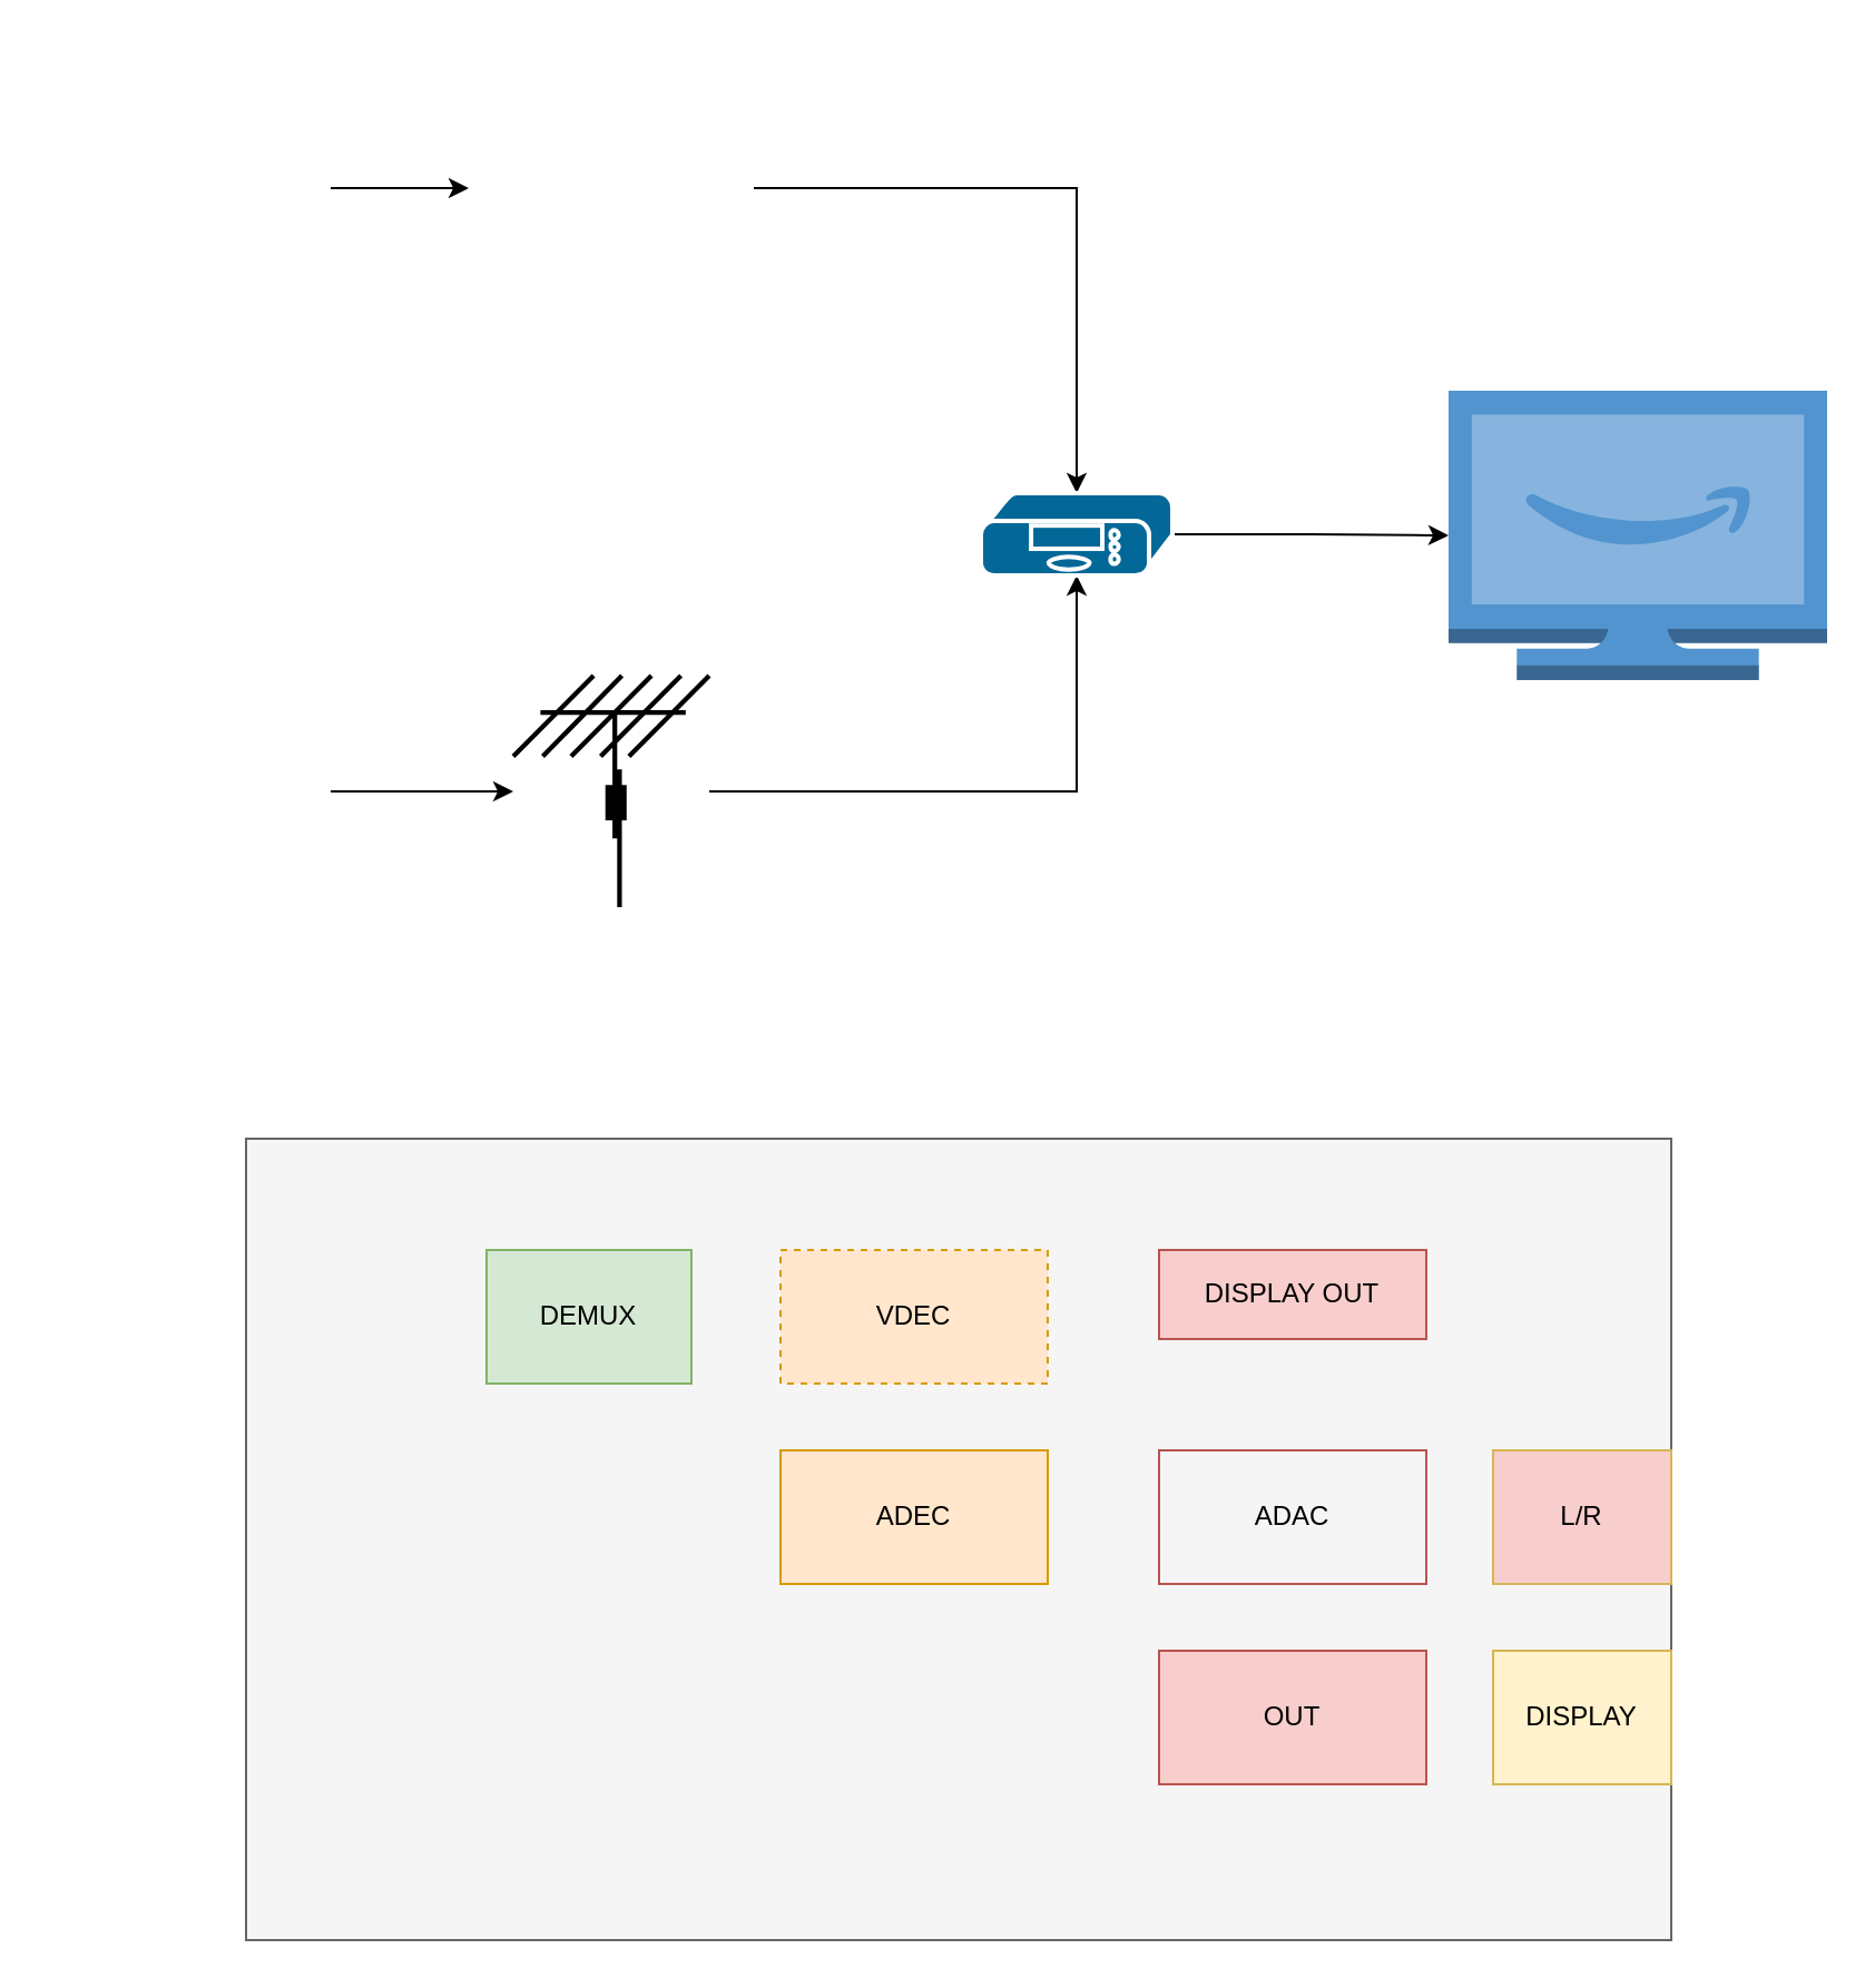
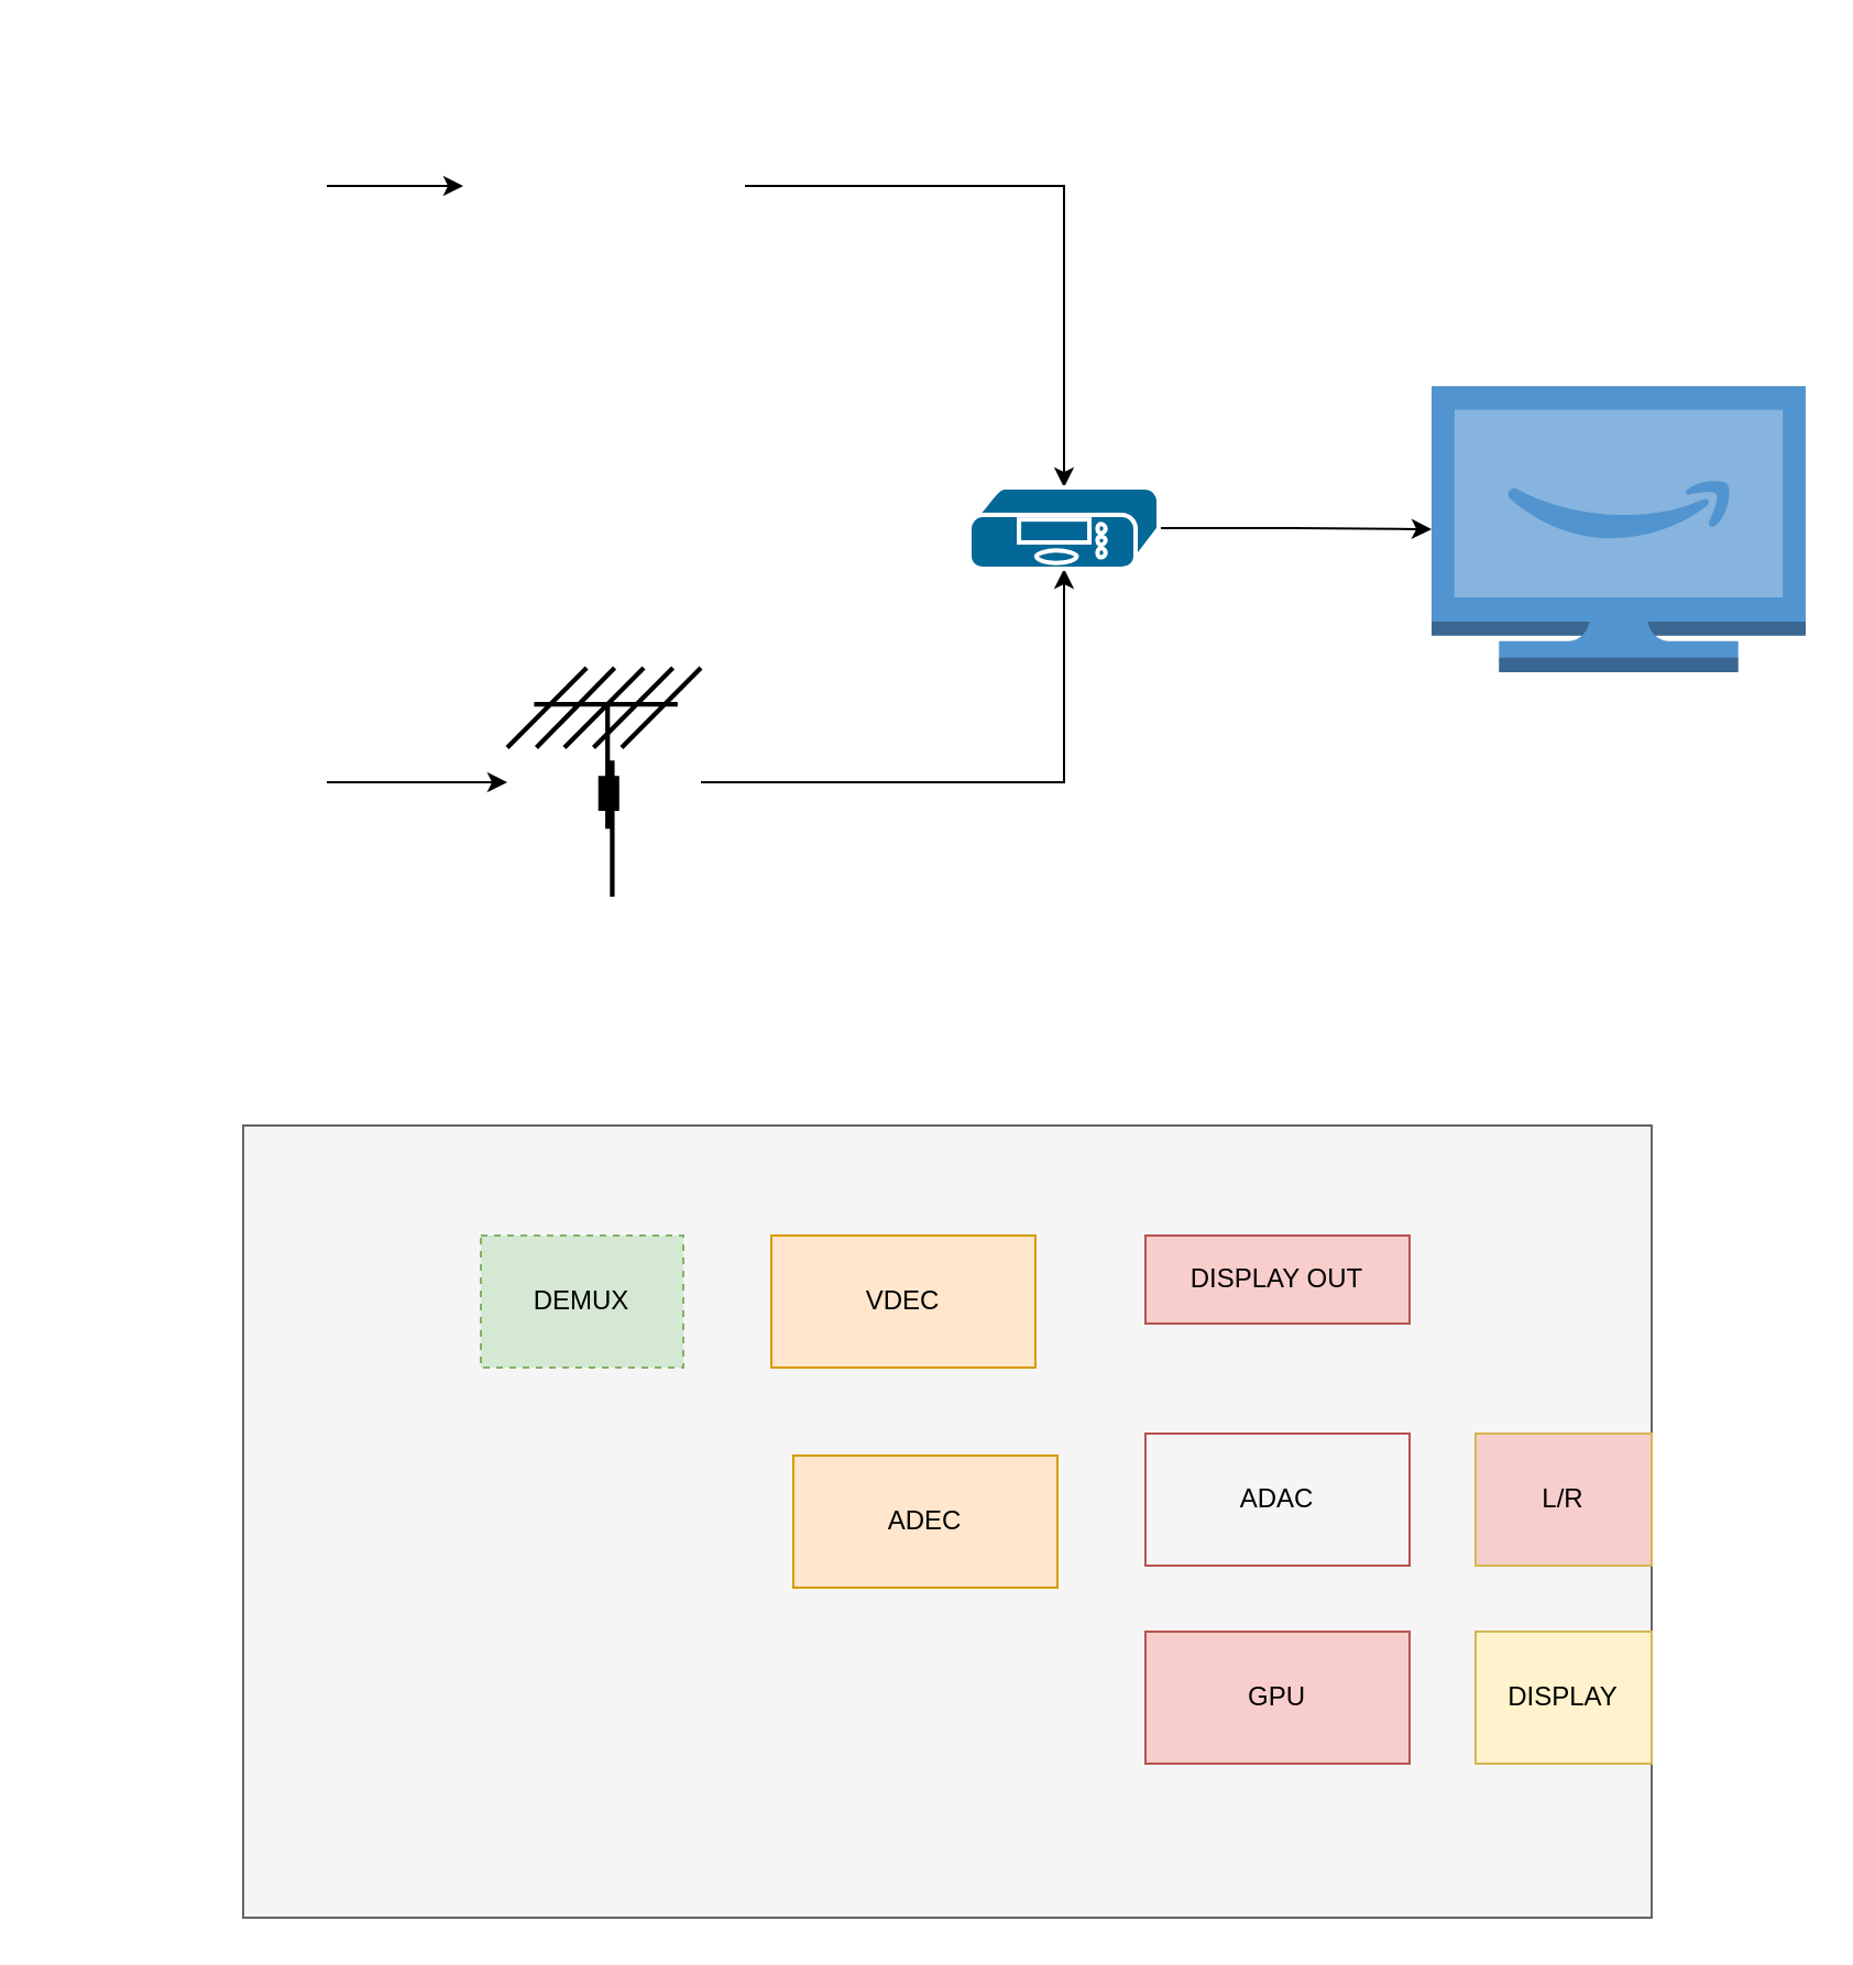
  <mxCell id="0" />
  <mxCell id="1" parent="0" />
  <mxCell id="2" value="" style="edgeStyle=orthogonalEdgeStyle;rounded=0;orthogonalLoop=1;jettySize=auto;html=1;" edge="1" parent="1" source="3" target="9"><mxGeometry relative="1" as="geometry" /></mxCell>
  <mxCell id="3" value="" style="shape=image;html=1;verticalAlign=top;verticalLabelPosition=bottom;labelBackgroundColor=#ffffff;imageAspect=0;aspect=fixed;image=https://cdn0.iconfinder.com/data/icons/call-center-and-service/32/44-Antenna-128.png" vertex="1" parent="1"><mxGeometry x="20" y="291" width="128" height="128" as="geometry" /></mxCell>
  <mxCell id="4" value="" style="edgeStyle=orthogonalEdgeStyle;rounded=0;orthogonalLoop=1;jettySize=auto;html=1;" edge="1" parent="1" source="5" target="7"><mxGeometry relative="1" as="geometry" /></mxCell>
  <mxCell id="5" value="" style="shape=image;html=1;verticalAlign=top;verticalLabelPosition=bottom;labelBackgroundColor=#ffffff;imageAspect=0;aspect=fixed;image=https://cdn0.iconfinder.com/data/icons/media-technology-1/512/satellite-128.png" vertex="1" parent="1"><mxGeometry x="20" y="20" width="128" height="128" as="geometry" /></mxCell>
  <mxCell id="6" style="edgeStyle=orthogonalEdgeStyle;rounded=0;orthogonalLoop=1;jettySize=auto;html=1;entryX=0.5;entryY=0;entryDx=0;entryDy=0;entryPerimeter=0;" edge="1" parent="1" source="7" target="11"><mxGeometry relative="1" as="geometry" /></mxCell>
  <mxCell id="7" value="" style="shape=image;html=1;verticalAlign=top;verticalLabelPosition=bottom;labelBackgroundColor=#ffffff;imageAspect=0;aspect=fixed;image=https://cdn2.iconfinder.com/data/icons/web-development-and-studio/512/44_satellite_antenna_radar_space_dish_space-128.png" vertex="1" parent="1"><mxGeometry x="210" y="20" width="128" height="128" as="geometry" /></mxCell>
  <mxCell id="8" style="edgeStyle=orthogonalEdgeStyle;rounded=0;orthogonalLoop=1;jettySize=auto;html=1;entryX=0.5;entryY=1;entryDx=0;entryDy=0;entryPerimeter=0;" edge="1" parent="1" source="9" target="11"><mxGeometry relative="1" as="geometry" /></mxCell>
  <mxCell id="9" value="" style="shape=mxgraph.cisco.wireless.antenna;html=1;dashed=0;fillColor=#036897;strokeColor=#ffffff;strokeWidth=2;verticalLabelPosition=bottom;verticalAlign=top" vertex="1" parent="1"><mxGeometry x="230" y="303" width="88" height="104" as="geometry" /></mxCell>
  <mxCell id="10" value="" style="edgeStyle=orthogonalEdgeStyle;rounded=0;orthogonalLoop=1;jettySize=auto;html=1;" edge="1" parent="1" source="11" target="12"><mxGeometry relative="1" as="geometry" /></mxCell>
  <mxCell id="11" value="" style="shape=mxgraph.cisco.misc.stb;html=1;dashed=0;fillColor=#036897;strokeColor=#ffffff;strokeWidth=2;verticalLabelPosition=bottom;verticalAlign=top" vertex="1" parent="1"><mxGeometry x="440" y="221" width="86" height="37" as="geometry" /></mxCell>
  <mxCell id="12" value="" style="outlineConnect=0;dashed=0;verticalLabelPosition=bottom;verticalAlign=top;align=center;html=1;shape=mxgraph.aws3.fire_tv;fillColor=#5294CF;gradientColor=none;" vertex="1" parent="1"><mxGeometry x="650" y="175" width="170" height="130" as="geometry" /></mxCell>
  <mxCell id="13" value="" style="rounded=0;whiteSpace=wrap;html=1;fillColor=#f5f5f5;strokeColor=#666666;fontColor=#333333;" vertex="1" parent="1"><mxGeometry x="110" y="511" width="640" height="360" as="geometry" /></mxCell>
- <mxCell id="14" value="DEMUX" style="rounded=0;whiteSpace=wrap;html=1;fillColor=#d5e8d4;strokeColor=#82b366;" vertex="1" parent="1"><mxGeometry x="218" y="561" width="92" height="60" as="geometry" /></mxCell>
- <mxCell id="15" value="ADEC" style="rounded=0;whiteSpace=wrap;html=1;fillColor=#ffe6cc;strokeColor=#d79b00;" vertex="1" parent="1"><mxGeometry x="350" y="651" width="120" height="60" as="geometry" /></mxCell>
- <mxCell id="16" value="VDEC" style="rounded=0;whiteSpace=wrap;html=1;fillColor=#ffe6cc;strokeColor=#d79b00;dashed=1;" vertex="1" parent="1"><mxGeometry x="350" y="561" width="120" height="60" as="geometry" /></mxCell>
+ <mxCell id="14" value="DEMUX" style="rounded=0;whiteSpace=wrap;html=1;fillColor=#d5e8d4;strokeColor=#82b366;dashed=1;" vertex="1" parent="1"><mxGeometry x="218" y="561" width="92" height="60" as="geometry" /></mxCell>
+ <mxCell id="15" value="ADEC" style="rounded=0;whiteSpace=wrap;html=1;fillColor=#ffe6cc;strokeColor=#d79b00;" vertex="1" parent="1"><mxGeometry x="360" y="661" width="120" height="60" as="geometry" /></mxCell>
+ <mxCell id="16" value="VDEC" style="rounded=0;whiteSpace=wrap;html=1;fillColor=#ffe6cc;strokeColor=#d79b00;" vertex="1" parent="1"><mxGeometry x="350" y="561" width="120" height="60" as="geometry" /></mxCell>
  <mxCell id="17" value="DISPLAY OUT" style="rounded=0;whiteSpace=wrap;html=1;fillColor=#f8cecc;strokeColor=#b85450;" vertex="1" parent="1"><mxGeometry x="520" y="561" width="120" height="40" as="geometry" /></mxCell>
  <mxCell id="18" value="" style="shape=image;html=1;verticalAlign=top;verticalLabelPosition=bottom;labelBackgroundColor=#ffffff;imageAspect=0;aspect=fixed;image=https://cdn3.iconfinder.com/data/icons/google-material-design-icons/48/ic_settings_input_hdmi_48px-128.png;rotation=90;" vertex="1" parent="1"><mxGeometry x="690" y="561" width="60" height="60" as="geometry" /></mxCell>
- <mxCell id="19" value="OUT" style="rounded=0;whiteSpace=wrap;html=1;fillColor=#f8cecc;strokeColor=#b85450;" vertex="1" parent="1"><mxGeometry x="520" y="741" width="120" height="60" as="geometry" /></mxCell>
+ <mxCell id="19" value="GPU" style="rounded=0;whiteSpace=wrap;html=1;fillColor=#f8cecc;strokeColor=#b85450;" vertex="1" parent="1"><mxGeometry x="520" y="741" width="120" height="60" as="geometry" /></mxCell>
  <mxCell id="20" value="DISPLAY" style="rounded=0;whiteSpace=wrap;html=1;fillColor=#fff2cc;strokeColor=#d6b656;" vertex="1" parent="1"><mxGeometry x="670" y="741" width="80" height="60" as="geometry" /></mxCell>
  <mxCell id="21" value="ADAC" style="rounded=0;whiteSpace=wrap;html=1;fillColor=#f5f5f5;strokeColor=#b85450;" vertex="1" parent="1"><mxGeometry x="520" y="651" width="120" height="60" as="geometry" /></mxCell>
  <mxCell id="22" value="L/R" style="rounded=0;whiteSpace=wrap;html=1;fillColor=#f8cecc;strokeColor=#d6b656;" vertex="1" parent="1"><mxGeometry x="670" y="651" width="80" height="60" as="geometry" /></mxCell>
